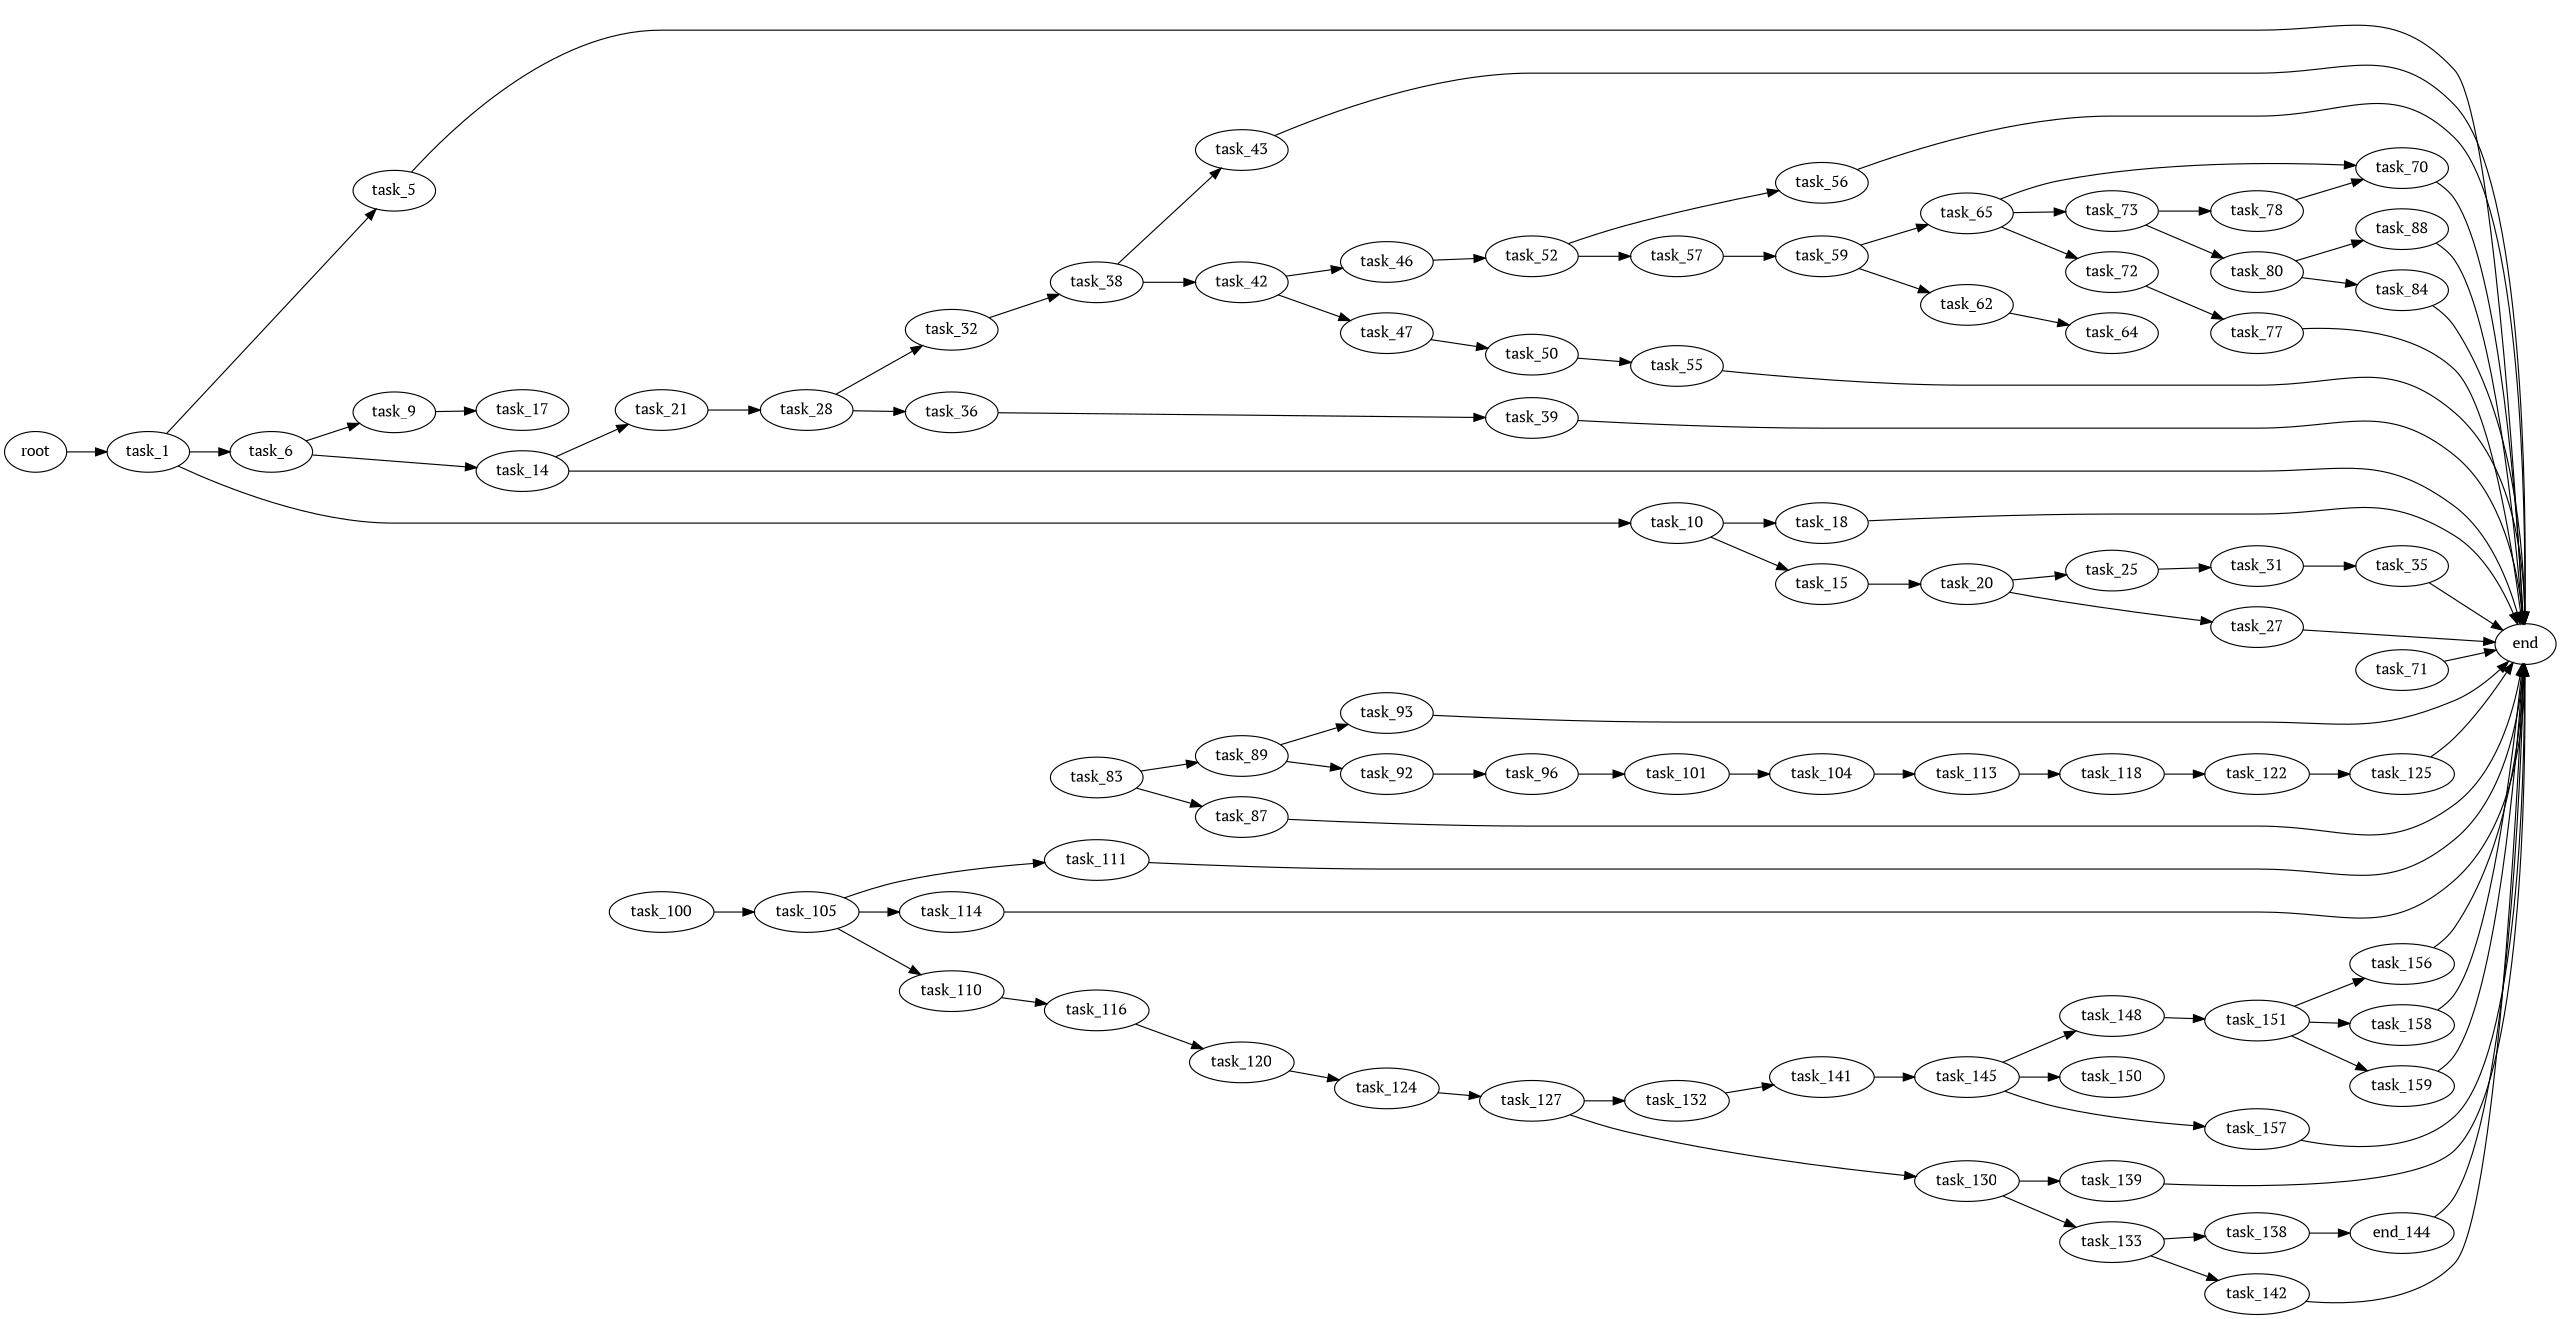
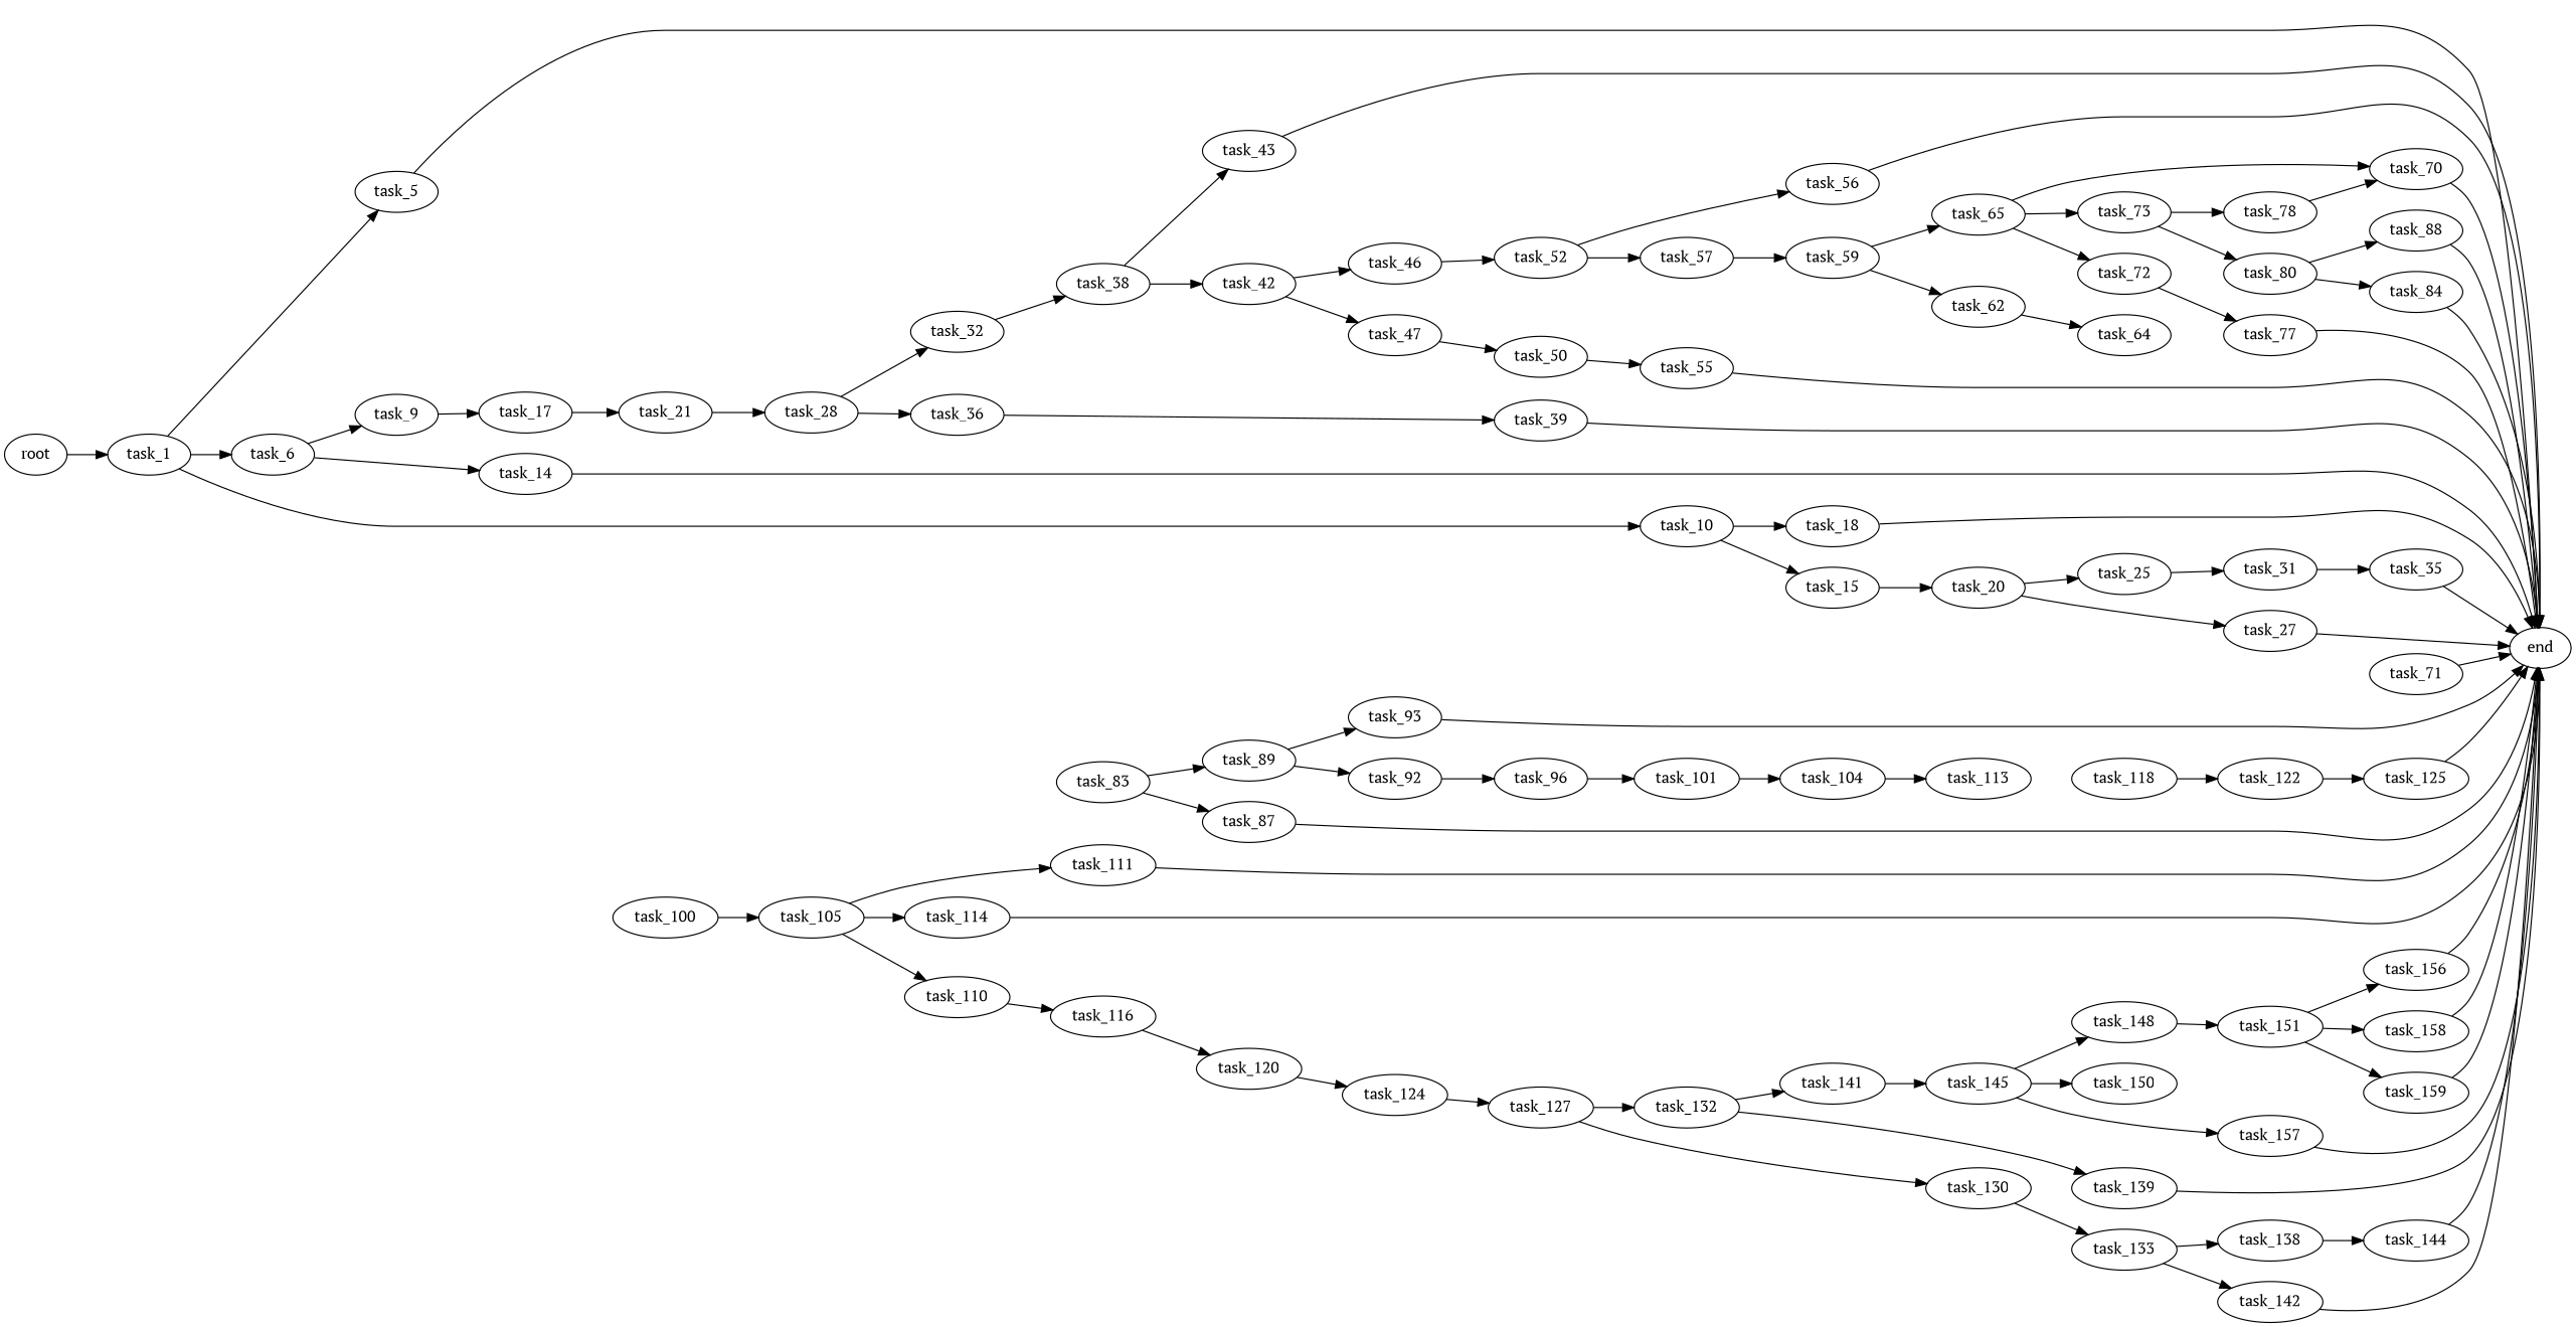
  digraph {
    fontname="PT Serif"
    rankdir=LR
    node [fontname="PT Serif"]
    edge [fontname="PT Serif"]
    root
    task_1
    task_5
    task_6
    task_10
    end
    task_9
    task_14
    task_15
    task_18
    task_17
    task_20
    task_21
    task_28
    task_25
    task_27
    task_31
    task_32
    task_36
    task_35
    task_38
    task_39
    task_42
    task_43
    task_46
    task_47
    task_52
    task_50
    task_56
    task_57
    task_55
    task_59
    task_62
    task_65
    task_64
    task_70
    task_72
    task_73
    task_77
    task_78
    task_80
    task_71
    task_84
    task_88
    task_83
    task_87
    task_89
    task_92
    task_93
    task_96
    task_101
    task_104
    task_100
    task_105
    task_113
    task_110
    task_111
    task_114
    task_116
    task_118
    task_122
    task_120
    task_124
    task_125
    task_127
    task_130
    task_132
    task_133
    task_139
    task_141
    task_138
    task_142
    task_145
-   task_144 [label=end_144]
+   task_144
    task_148
    task_150
    task_157
    task_151
    task_156
    task_158
    task_159
    root -> task_1
    task_1 -> task_5
    task_1 -> task_6
    task_1 -> task_10
    task_5 -> end
    task_6 -> task_9
    task_6 -> task_14
    task_10 -> task_15
    task_10 -> task_18
    task_9 -> task_17
    task_14 -> end
    task_15 -> task_20
    task_18 -> end
-   task_14 -> task_21
+   task_17 -> task_21
    task_20 -> task_25
    task_20 -> task_27
    task_21 -> task_28
    task_28 -> task_32
    task_28 -> task_36
    task_25 -> task_31
    task_27 -> end
    task_31 -> task_35
    task_32 -> task_38
    task_36 -> task_39
    task_35 -> end
    task_38 -> task_42
    task_38 -> task_43
    task_39 -> end
    task_42 -> task_46
    task_42 -> task_47
    task_43 -> end
    task_46 -> task_52
    task_47 -> task_50
    task_52 -> task_56
    task_52 -> task_57
    task_50 -> task_55
    task_56 -> end
    task_57 -> task_59
    task_55 -> end
    task_59 -> task_62
    task_59 -> task_65
    task_62 -> task_64
    task_65 -> task_70
    task_65 -> task_72
    task_65 -> task_73
    task_70 -> end
    task_72 -> task_77
    task_73 -> task_78
    task_73 -> task_80
    task_77 -> end
    task_78 -> task_70
    task_80 -> task_84
    task_80 -> task_88
    task_71 -> end
    task_84 -> end
    task_88 -> end
    task_83 -> task_87
    task_83 -> task_89
    task_87 -> end
    task_89 -> task_92
    task_89 -> task_93
    task_92 -> task_96
    task_93 -> end
    task_96 -> task_101
    task_101 -> task_104
    task_104 -> task_113
    task_100 -> task_105
    task_105 -> task_110
    task_105 -> task_111
    task_105 -> task_114
-   task_113 -> task_118
    task_110 -> task_116
    task_111 -> end
    task_114 -> end
    task_116 -> task_120
    task_118 -> task_122
    task_122 -> task_125
    task_120 -> task_124
    task_124 -> task_127
    task_125 -> end
    task_127 -> task_130
    task_127 -> task_132
    task_130 -> task_133
-   task_130 -> task_139
+   task_132 -> task_139
    task_132 -> task_141
    task_133 -> task_138
    task_133 -> task_142
    task_139 -> end
    task_141 -> task_145
    task_138 -> task_144
    task_142 -> end
    task_145 -> task_148
    task_145 -> task_150
    task_145 -> task_157
    task_144 -> end
    task_148 -> task_151
    task_157 -> end
    task_151 -> task_156
    task_151 -> task_158
    task_151 -> task_159
    task_156 -> end
    task_158 -> end
    task_159 -> end
  }
